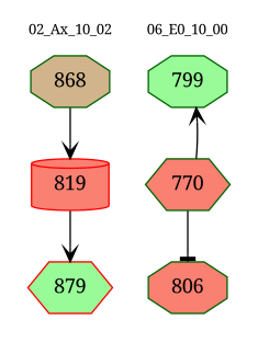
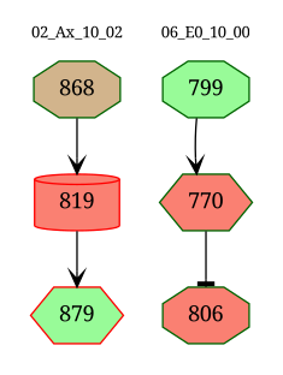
  digraph {
    fontname="Noto Serif"
    node [color=darkgreen fillcolor=salmon fontname="Noto Serif" shape=octagon style=filled]
    edge [arrowhead=vee color=black fontname="Noto Serif"]
    n1 [fillcolor=tan label=868]
    n2 [color=red label=819 shape=cylinder]
    n3 [color=red fillcolor=palegreen label=879 shape=hexagon]
    n4 [fillcolor=palegreen label=799]
    n5 [label=770 shape=hexagon]
    n6 [label=806]
    subgraph cluster_1 {
      color=white
      fontsize=10
      label="02_Ax_10_02"
      n1
      n2
      n3
    }
    subgraph cluster_2 {
      color=white
      fontsize=10
      label="06_E0_10_00"
      n4
      n5
      n6
    }
    n1 -> n2
    n2 -> n3
-   n5 -> n4
+   n4 -> n5
    n5 -> n6 [arrowhead=tee]
  }
